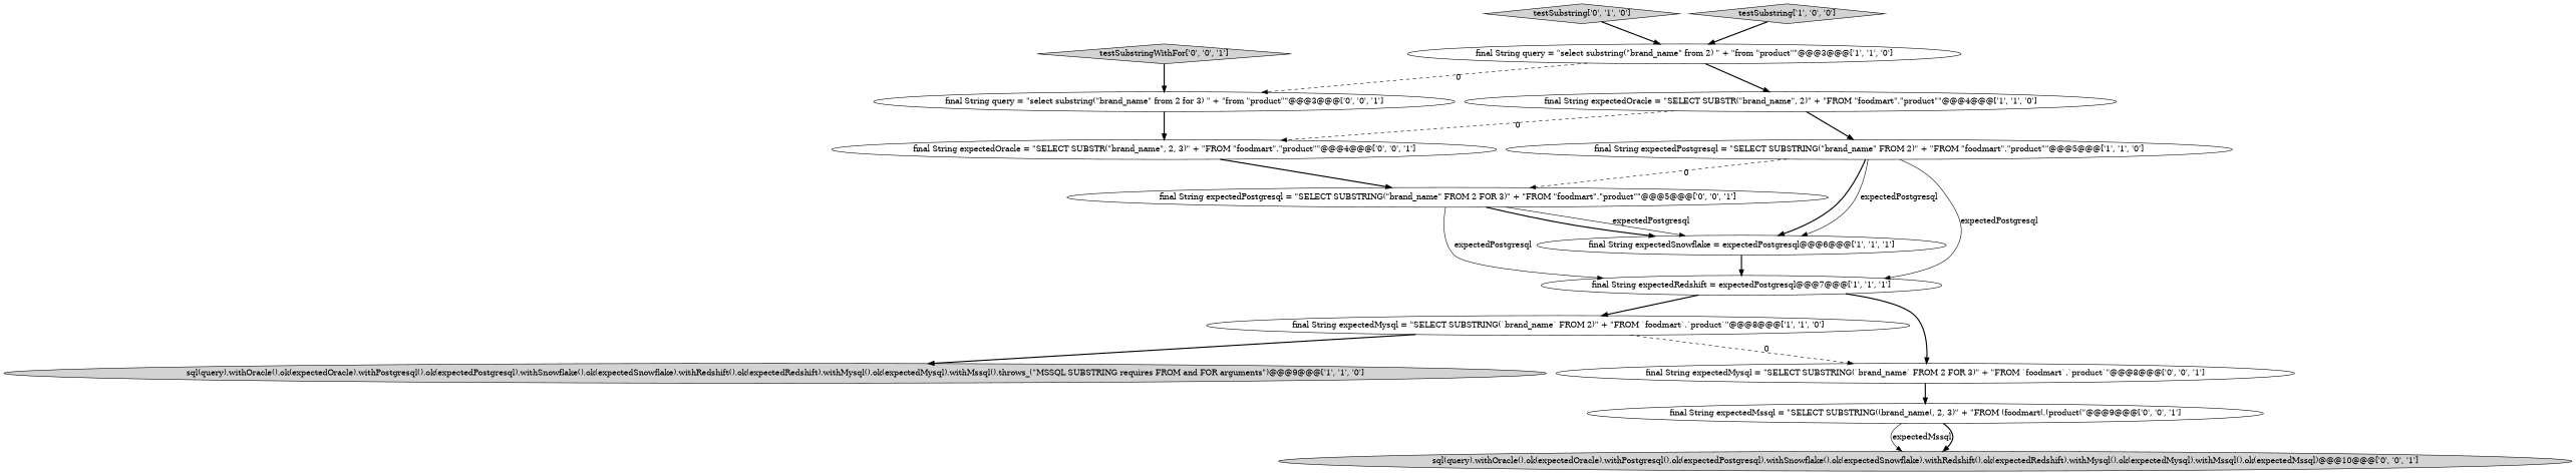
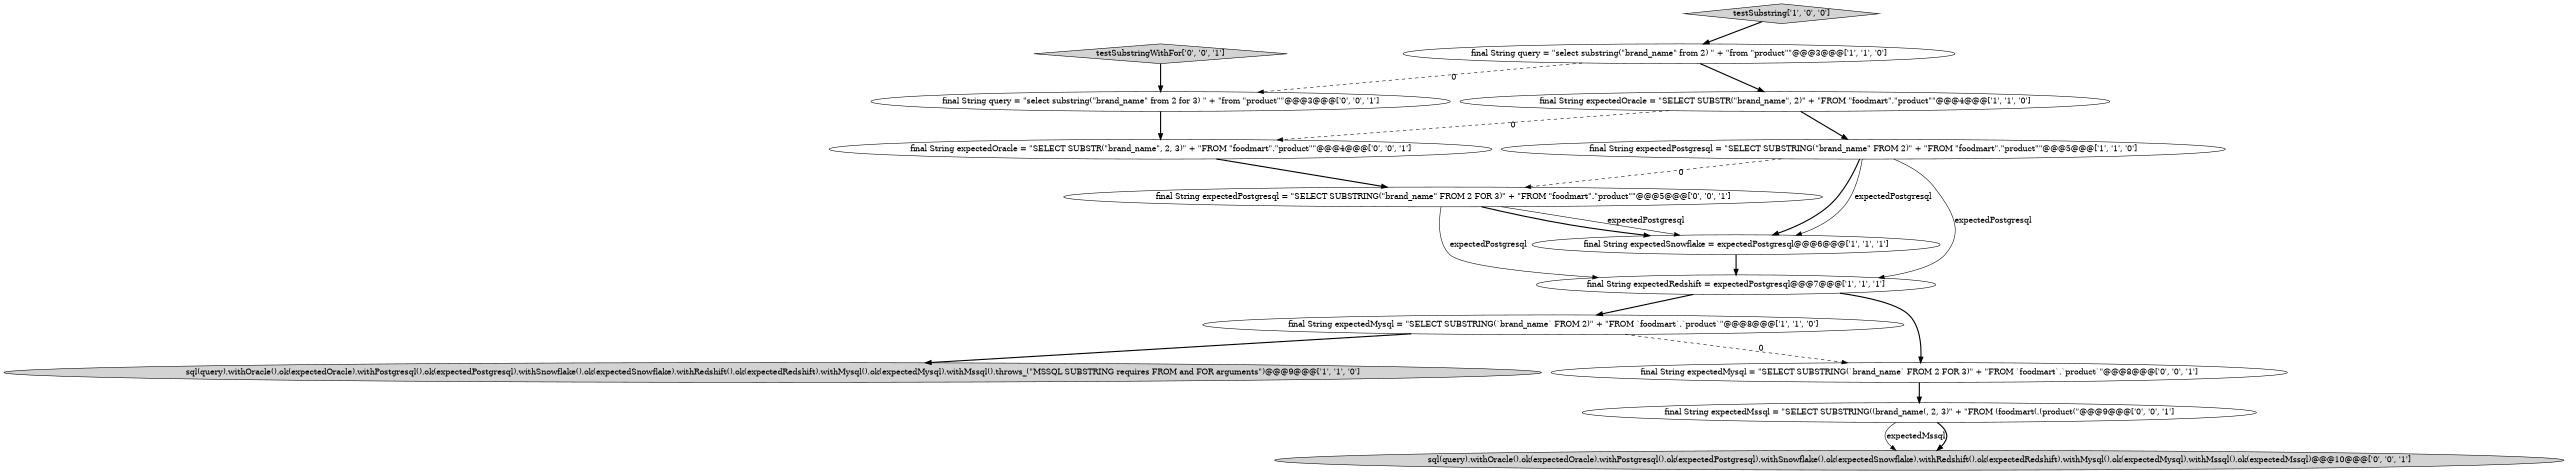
  digraph {
    node [fillcolor=white shape=ellipse style=filled]
    edge [style=bold]
    n1 [label="final String expectedMssql = \"SELECT SUBSTRING((brand_name(, 2, 3)\" + \"FROM (foodmart(.(product(\"@@@9@@@['0', '0', '1']"]
    n2 [fillcolor=lightgray label="sql(query).withOracle().ok(expectedOracle).withPostgresql().ok(expectedPostgresql).withSnowflake().ok(expectedSnowflake).withRedshift().ok(expectedRedshift).withMysql().ok(expectedMysql).withMssql().ok(expectedMssql)@@@10@@@['0', '0', '1']"]
    n3 [fillcolor=lightgray label="testSubstringWithFor['0', '0', '1']" shape=diamond]
    n4 [label="final String query = \"select substring(\"brand_name\" from 2 for 3) \" + \"from \"product\"\"@@@3@@@['0', '0', '1']"]
    n5 [label="final String query = \"select substring(\"brand_name\" from 2) \" + \"from \"product\"\"@@@3@@@['1', '1', '0']"]
    n6 [label="final String expectedOracle = \"SELECT SUBSTR(\"brand_name\", 2)\" + \"FROM \"foodmart\".\"product\"\"@@@4@@@['1', '1', '0']"]
    n7 [label="final String expectedMysql = \"SELECT SUBSTRING(`brand_name` FROM 2)\" + \"FROM `foodmart`.`product`\"@@@8@@@['1', '1', '0']"]
    n8 [fillcolor=lightgray label="sql(query).withOracle().ok(expectedOracle).withPostgresql().ok(expectedPostgresql).withSnowflake().ok(expectedSnowflake).withRedshift().ok(expectedRedshift).withMysql().ok(expectedMysql).withMssql().throws_(\"MSSQL SUBSTRING requires FROM and FOR arguments\")@@@9@@@['1', '1', '0']"]
    n9 [label="final String expectedMysql = \"SELECT SUBSTRING(`brand_name` FROM 2 FOR 3)\" + \"FROM `foodmart`.`product`\"@@@8@@@['0', '0', '1']"]
    n10 [label="final String expectedSnowflake = expectedPostgresql@@@6@@@['1', '1', '1']"]
    n11 [label="final String expectedRedshift = expectedPostgresql@@@7@@@['1', '1', '1']"]
    n12 [label="final String expectedPostgresql = \"SELECT SUBSTRING(\"brand_name\" FROM 2 FOR 3)\" + \"FROM \"foodmart\".\"product\"\"@@@5@@@['0', '0', '1']"]
    n13 [label="final String expectedOracle = \"SELECT SUBSTR(\"brand_name\", 2, 3)\" + \"FROM \"foodmart\".\"product\"\"@@@4@@@['0', '0', '1']"]
    n14 [label="final String expectedPostgresql = \"SELECT SUBSTRING(\"brand_name\" FROM 2)\" + \"FROM \"foodmart\".\"product\"\"@@@5@@@['1', '1', '0']"]
-   n15 [fillcolor=lightgray label="testSubstring['0', '1', '0']" shape=diamond]
    n16 [fillcolor=lightgray label="testSubstring['1', '0', '0']" shape=diamond]
    n1 -> n2 [label=expectedMssql style=solid]
    n1 -> n2
    n3 -> n4
    n4 -> n13
    n5 -> n4 [label=0 style=dashed]
    n5 -> n6
    n6 -> n13 [label=0 style=dashed]
    n6 -> n14
    n7 -> n8
    n7 -> n9 [label=0 style=dashed]
    n9 -> n1
    n10 -> n11
    n11 -> n7
    n11 -> n9
    n12 -> n10 [label=expectedPostgresql style=solid]
    n12 -> n10
    n12 -> n11 [label=expectedPostgresql style=solid]
    n13 -> n12
    n14 -> n10
    n14 -> n10 [label=expectedPostgresql style=solid]
    n14 -> n11 [label=expectedPostgresql style=solid]
    n14 -> n12 [label=0 style=dashed]
-   n15 -> n5
    n16 -> n5
  }
